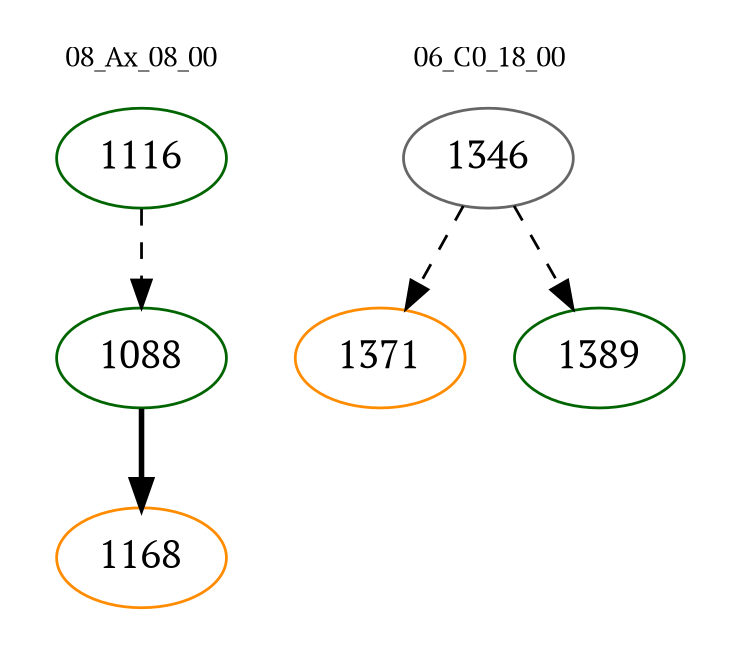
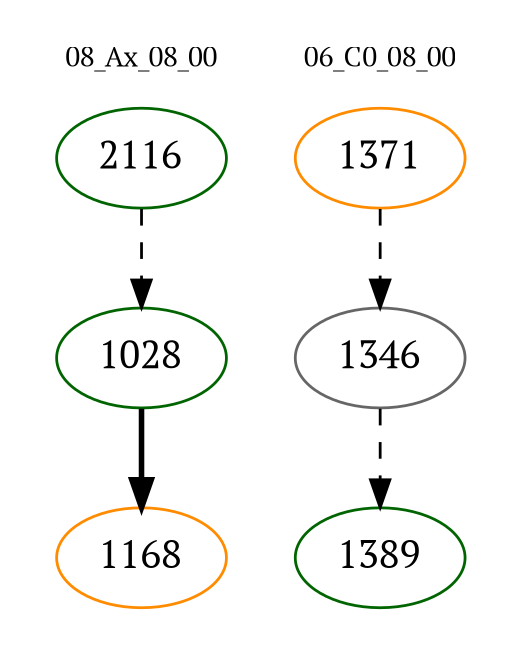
  digraph {
    fontname="PT Serif"
    node [color=darkgreen fontname="PT Serif"]
    edge [color=black fontname="PT Serif" style=dashed]
-   n1 [label=1116]
-   n2 [label=1088]
+   n1 [label=2116]
+   n2 [label=1028]
    n3 [color=darkorange label=1168]
    n4 [color=darkorange label=1371]
    n5 [color=gray40 label=1346]
    n6 [label=1389]
    subgraph cluster_1 {
      color=white
      fontsize=10
      label="08_Ax_08_00"
      n1
      n2
      n3
    }
    subgraph cluster_2 {
      color=white
      fontsize=10
-     label="06_C0_18_00"
+     label="06_C0_08_00"
      n4
      n5
      n6
    }
    n1 -> n2
    n2 -> n3 [style=bold]
-   n5 -> n4
+   n4 -> n5
    n5 -> n6
  }
